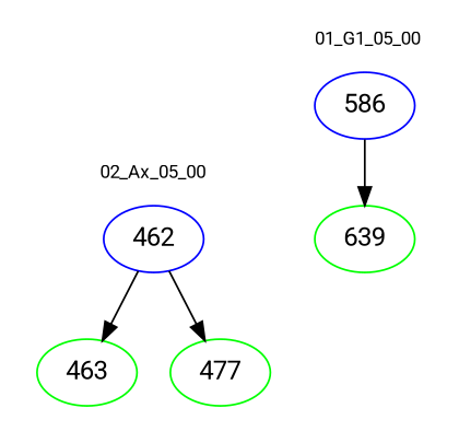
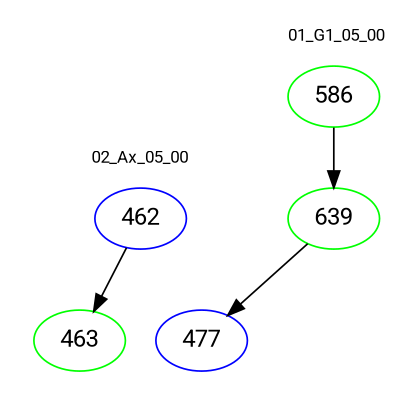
  digraph {
    fontname=Roboto
    node [color=blue fontname=Roboto]
    edge [color=black fontname=Roboto]
    n1 [label=462]
    n2 [color=green label=463]
-   n3 [color=green label=477]
-   n4 [label=586]
+   n3 [label=477]
+   n4 [color=green label=586]
    n5 [color=green label=639]
    subgraph cluster_1 {
      color=white
      fontsize=10
      label="02_Ax_05_00"
      n1
      n2
      n3
    }
    subgraph cluster_2 {
      color=white
      fontsize=10
      label="01_G1_05_00"
      n4
      n5
    }
    n1 -> n2
-   n1 -> n3
+   n5 -> n3
    n4 -> n5
  }
